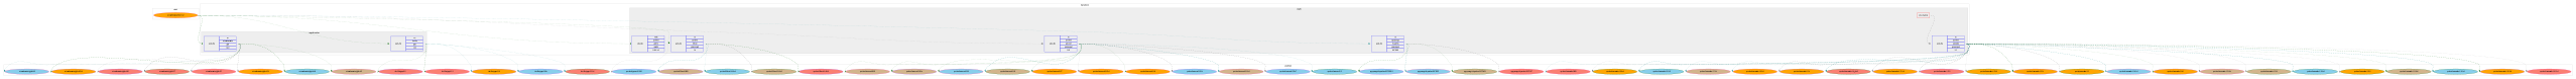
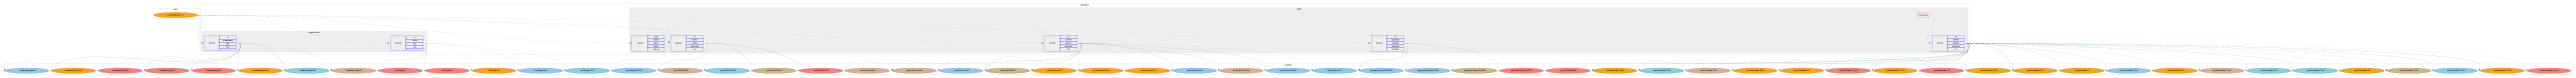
  digraph {
    compound=true
    concentrate=true
    fontname="Liberation Serif"
    fontsize=10
    newrank=true
    rankdir=TB
    ranksep=1.5
    node [color=deeppink fillcolor=orange fontname="Liberation Serif" fontsize=10 style=filled]
    edge [arrowhead=diamond color=gray40 fontname="Liberation Serif" headport=w style=dotted tailport=e weight=100]
    n1 [label="sci-mathematics/4ti2-1.6.2" width=4]
    n2 [color=blue label=<<TABLE BORDER="0" CELLBORDER="1" CELLSPACING="0" CELLPADDING="4" WIDTH="220"><TR><TD ROWSPAN="6" CELLPADDING="30">pack_dep</TD></TR><TR><TD WIDTH="110">no</TD></TR><TR><TD>sys-devel</TD></TR><TR><TD>automake</TD></TR><TR><TD>greaterequal</TD></TR><TR><TD>1.15</TD></TR></TABLE>> shape=none fillcolor="" style=""]
    n3 [color=red label=<<TABLE BORDER="0" CELLBORDER="1" CELLSPACING="0" CELLPADDING="4"><TR><TD CELLPADDING="10">any_of_group</TD></TR></TABLE>> shape=none fillcolor="" style=""]
    n4 [color=blue label=<<TABLE BORDER="0" CELLBORDER="1" CELLSPACING="0" CELLPADDING="4" WIDTH="220"><TR><TD ROWSPAN="6" CELLPADDING="30">pack_dep</TD></TR><TR><TD WIDTH="110">no</TD></TR><TR><TD>app-portage</TD></TR><TR><TD>elt-patches</TD></TR><TR><TD>greaterequal</TD></TR><TR><TD>20170422</TD></TR></TABLE>> shape=none fillcolor="" style=""]
    n5 [color=blue label=<<TABLE BORDER="0" CELLBORDER="1" CELLSPACING="0" CELLPADDING="4" WIDTH="220"><TR><TD ROWSPAN="6" CELLPADDING="30">pack_dep</TD></TR><TR><TD WIDTH="110">no</TD></TR><TR><TD>sys-devel</TD></TR><TR><TD>autoconf</TD></TR><TR><TD>greaterequal</TD></TR><TR><TD>2.69</TD></TR></TABLE>> shape=none fillcolor="" style=""]
    n6 [color=blue label=<<TABLE BORDER="0" CELLBORDER="1" CELLSPACING="0" CELLPADDING="4" WIDTH="220"><TR><TD ROWSPAN="6" CELLPADDING="30">pack_dep</TD></TR><TR><TD WIDTH="110">no</TD></TR><TR><TD>sys-devel</TD></TR><TR><TD>libtool</TD></TR><TR><TD>greaterequal</TD></TR><TR><TD>2.4</TD></TR></TABLE>> shape=none fillcolor="" style=""]
    n7 [color=blue label=<<TABLE BORDER="0" CELLBORDER="1" CELLSPACING="0" CELLPADDING="4" WIDTH="220"><TR><TD ROWSPAN="6" CELLPADDING="30">pack_dep</TD></TR><TR><TD WIDTH="110">weak</TD></TR><TR><TD>sys-devel</TD></TR><TR><TD>gettext</TD></TR><TR><TD>smaller</TD></TR><TR><TD>0.18.1.1-r3</TD></TR></TABLE>> shape=none fillcolor="" style=""]
    n8 [color=blue label=<<TABLE BORDER="0" CELLBORDER="1" CELLSPACING="0" CELLPADDING="4" WIDTH="220"><TR><TD ROWSPAN="6" CELLPADDING="30">pack_dep</TD></TR><TR><TD WIDTH="110">no</TD></TR><TR><TD>dev-libs</TD></TR><TR><TD>gmp</TD></TR><TR><TD>none</TD></TR><TR><TD></TD></TR></TABLE>> shape=none fillcolor="" style=""]
    n9 [color=blue label=<<TABLE BORDER="0" CELLBORDER="1" CELLSPACING="0" CELLPADDING="4" WIDTH="220"><TR><TD ROWSPAN="6" CELLPADDING="30">pack_dep</TD></TR><TR><TD WIDTH="110">no</TD></TR><TR><TD>sci-mathematics</TD></TR><TR><TD>glpk</TD></TR><TR><TD>none</TD></TR><TR><TD></TD></TR></TABLE>> shape=none fillcolor="" style=""]
    n10 [fillcolor=salmon label="sys-devel/automake-1.10.3-r1" width=4]
    n11 [color=purple label="sys-devel/automake-1.10.3-r2" width=4]
    n12 [color=darkgreen fillcolor=skyblue label="sys-devel/automake-1.11.6-r1" width=4]
    n13 [color=darkgreen fillcolor=tan label="sys-devel/automake-1.11.6-r2" width=4]
    n14 [color=darkgreen label="sys-devel/automake-1.12.6" width=4]
    n15 [color=darkgreen fillcolor=skyblue label="sys-devel/automake-1.12.6-r1" width=4]
-   n16 [color=darkgreen fillcolor=tan label="sys-devel/automake-1.13.4" width=4]
+   n16 [color=darkgreen fillcolor=skyblue label="sys-devel/automake-1.13.4" width=4]
    n17 [fillcolor=tan label="sys-devel/automake-1.13.4-r1" width=4]
    n18 [color=purple label="sys-devel/automake-1.14.1" width=4]
    n19 [fillcolor=skyblue label="sys-devel/automake-1.14.1-r1" width=4]
    n20 [color=darkgreen label="sys-dep/automake-1.15" width=4]
    n21 [color=purple label="sys-devel/automake-1.15-r1" width=4]
    n22 [color=darkgreen label="sys-devel/automake-1.15-r2" width=4]
    n23 [color=purple fillcolor=salmon label="sys-devel/automake-1.15.1" width=4]
    n24 [color=purple label="sys-devel/automake-1.15.1-r1" width=4]
    n25 [color=darkgreen fillcolor=salmon label="sys-devel/automake-1.4_p6-r2" width=4]
    n26 [color=purple label="sys-devel/automake-1.5-r2" width=4]
    n27 [label="sys-devel/automake-1.6.3-r2" width=4]
    n28 [fillcolor=tan label="sys-devel/automake-1.7.9-r3" width=4]
    n29 [color=darkgreen fillcolor=skyblue label="sys-devel/automake-1.8.5-r5" width=4]
    n30 [color=darkgreen label="sys-devel/automake-1.9.6-r4" width=4]
    n31 [fillcolor=salmon label="sys-devel/automake-9999" width=4]
    n32 [fillcolor=salmon label="app-portage/elt-patches-20170317" width=4]
    n33 [color=darkgreen fillcolor=tan label="app-portage/elt-patches-20170422" width=4]
    n34 [fillcolor=skyblue label="app-portage/elt-patches-20170815" width=4]
    n35 [color=purple fillcolor=skyblue label="app-portage/elt-patches-20170826.1" width=4]
    n36 [color=darkgreen fillcolor=skyblue label="sys-devel/autoconf-2.13" width=4]
    n37 [color=purple fillcolor=skyblue label="sys-devel/autoconf-2.59-r7" width=4]
    n38 [fillcolor=tan label="sys-devel/autoconf-2.61-r2" width=4]
    n39 [color=purple fillcolor=skyblue label="sys-devel/autoconf-2.63-r1" width=4]
    n40 [label="sys-devel/autoconf-2.64" width=4]
    n41 [label="sys-devel/autoconf-2.65-r1" width=4]
    n42 [label="sys-devel/autoconf-2.67" width=4]
    n43 [color=darkgreen fillcolor=tan label="sys-devel/autoconf-2.68" width=4]
    n44 [fillcolor=skyblue label="sys-devel/autoconf-2.69" width=4]
    n45 [color=purple fillcolor=tan label="sys-devel/autoconf-2.69-r4" width=4]
    n46 [fillcolor=tan label="sys-devel/autoconf-9999" width=4]
    n47 [color=purple fillcolor=salmon label="sys-devel/libtool-2.4.6-r2" width=4]
    n48 [color=darkgreen fillcolor=tan label="sys-devel/libtool-2.4.6-r3" width=4]
    n49 [color=darkgreen fillcolor=skyblue label="sys-devel/libtool-2.4.6-r4" width=4]
    n50 [color=purple fillcolor=tan label="sys-devel/libtool-9999" width=4]
    n51 [color=purple fillcolor=skyblue label="sys-devel/gettext-0.19.8.1" width=4]
-   n52 [color=darkgreen fillcolor=salmon label="dev-libs/gmp-4.3.2-r1" width=4]
+   n52 [color=darkgreen fillcolor=skyblue label="dev-libs/gmp-4.3.2-r1" width=4]
    n53 [color=purple fillcolor=skyblue label="dev-libs/gmp-6.0.0a" width=4]
    n54 [color=purple label="dev-libs/gmp-6.1.0" width=4]
    n55 [fillcolor=salmon label="dev-libs/gmp-6.1.1" width=4]
    n56 [color=purple fillcolor=salmon label="dev-libs/gmp-6.1.2" width=4]
    n57 [fillcolor=tan label="sci-mathematics/glpk-4.45" width=4]
    n58 [color=darkgreen fillcolor=skyblue label="sci-mathematics/glpk-4.48" width=4]
    n59 [label="sci-mathematics/glpk-4.54" width=4]
    n60 [fillcolor=salmon label="sci-mathematics/glpk-4.55" width=4]
    n61 [color=darkgreen fillcolor=salmon label="sci-mathematics/glpk-4.57" width=4]
    n62 [color=purple fillcolor=salmon label="sci-mathematics/glpk-4.60" width=4]
    n63 [color=purple label="sci-mathematics/glpk-4.61-r1" width=4]
    n64 [fillcolor=skyblue label="sci-mathematics/glpk-4.63" width=4]
    subgraph cluster_1 {
      color=gray
      label=<<i>ebuild</i>>
      rank=same
      n1
    }
    subgraph cluster_2 {
      color=gray
      label=<<i>dependencies</i>>
      subgraph cluster_3 {
        color=gray
        fillcolor="#eeeeee"
        label=<<i>compile</i>>
        style=filled
        subgraph sub_4 {
          color=gray
          fillcolor="#eeeeee"
          label=<<i>compile</i>>
          style=filled
          n3
          subgraph sub_5 {
            color=gray
            fillcolor="#eeeeee"
            label=<<i>compile</i>>
            style=filled
            n2
          }
        }
        subgraph sub_6 {
          color=gray
          fillcolor="#eeeeee"
          label=<<i>compile</i>>
          style=filled
          n4
        }
        subgraph sub_7 {
          color=gray
          fillcolor="#eeeeee"
          label=<<i>compile</i>>
          style=filled
          n5
        }
        subgraph sub_8 {
          color=gray
          fillcolor="#eeeeee"
          label=<<i>compile</i>>
          style=filled
          n6
        }
        subgraph sub_9 {
          color=gray
          fillcolor="#eeeeee"
          label=<<i>compile</i>>
          style=filled
          n7
        }
      }
      subgraph cluster_10 {
        color=gray
        fillcolor="#eeeeee"
        label=<<i>compile and run</i>>
        style=filled
        subgraph sub_11 {
          color=gray
          fillcolor="#eeeeee"
          label=<<i>compile and run</i>>
          style=filled
          n8
        }
        subgraph sub_12 {
          color=gray
          fillcolor="#eeeeee"
          label=<<i>compile and run</i>>
          style=filled
          n9
        }
      }
      subgraph cluster_13 {
        color=gray
        fillcolor="#eeeeee"
        label=<<i>run</i>>
        style=filled
      }
    }
    subgraph cluster_14 {
      color=gray
      label=<<i>candidates</i>>
      rank=same
      subgraph sub_15 {
        color=black
        label=<<i>candidates</i>>
        nodesep=1
        rank=same
        n10
        n11
        n12
        n13
        n14
        n15
        n16
        n17
        n18
        n19
        n20
        n21
        n22
        n23
        n24
        n25
        n26
        n27
        n28
        n29
        n30
        n31
      }
      subgraph sub_16 {
        color=black
        label=<<i>candidates</i>>
        nodesep=1
        rank=same
        n32
        n33
        n34
        n35
      }
      subgraph sub_17 {
        color=black
        label=<<i>candidates</i>>
        nodesep=1
        rank=same
        n36
        n37
        n38
        n39
        n40
        n41
        n42
        n43
        n44
        n45
        n46
      }
      subgraph sub_18 {
        color=black
        label=<<i>candidates</i>>
        nodesep=1
        rank=same
        n47
        n48
        n49
        n50
      }
      subgraph sub_19 {
        color=black
        label=<<i>candidates</i>>
        nodesep=1
        rank=same
        n51
      }
      subgraph sub_20 {
        color=black
        label=<<i>candidates</i>>
        nodesep=1
        rank=same
        n52
        n53
        n54
        n55
        n56
      }
      subgraph sub_21 {
        color=black
        label=<<i>candidates</i>>
        nodesep=1
        rank=same
        n57
        n58
        n59
        n60
        n61
        n62
        n63
        n64
      }
    }
    n1 -> n4 [arrowhead=vee color=teal weight=20]
    n1 -> n5 [weight=20]
    n1 -> n6 [color=darkgreen weight=20]
    n1 -> n7 [arrowhead=tee color=darkgreen weight=20]
    n1 -> n8 [arrowhead=vee color=darkgreen weight=20]
    n1 -> n9 [arrowhead=tee color=darkgreen style=dashed weight=20]
    n2 -> n10
    n2 -> n11 [color=darkgreen style=dashed]
    n2 -> n12 [color=teal style=dashed]
    n2 -> n13 [color=darkgreen]
    n2 -> n14 [arrowhead=tee]
    n2 -> n15 [arrowhead=vee color=teal style=dashed]
    n2 -> n16 [arrowhead=vee]
    n2 -> n17
    n2 -> n18 [arrowhead=tee color=darkgreen]
    n2 -> n19 [arrowhead=vee color=teal style=dashed]
    n2 -> n20 [arrowhead=tee style=dashed]
    n2 -> n21 [color=darkgreen style=dashed]
    n2 -> n22 [arrowhead=vee]
    n2 -> n23 [arrowhead=tee style=dashed]
    n2 -> n24 [arrowhead=vee style=dashed]
    n2 -> n25 [color=teal style=dashed]
    n2 -> n26 [arrowhead=vee style=dashed]
    n2 -> n27 [arrowhead=vee color=teal]
    n2 -> n28 [arrowhead=vee color=teal]
    n2 -> n29 [color=teal style=dashed]
    n2 -> n30
    n2 -> n31 [arrowhead=tee color=teal]
    n3 -> n2 [arrowhead=vee style=dashed weight=20]
    n4 -> n32 [arrowhead=tee style=dashed]
    n4 -> n33 [arrowhead=vee color=darkgreen]
    n4 -> n34 [arrowhead=vee color=teal style=dashed]
    n4 -> n35 [color=darkgreen style=dashed]
    n5 -> n36 [color=teal]
    n5 -> n37 [style=dashed]
    n5 -> n38 [color=teal style=dashed]
    n5 -> n39 [style=dashed]
    n5 -> n40 [arrowhead=tee color=darkgreen]
    n5 -> n41
    n5 -> n42 [color=darkgreen]
    n5 -> n43 [arrowhead=vee color=teal style=dashed]
    n5 -> n44 [arrowhead=vee color=darkgreen]
    n5 -> n45 [color=darkgreen]
    n5 -> n46 [arrowhead=tee color=darkgreen]
    n6 -> n47 [arrowhead=tee color=darkgreen style=dashed]
    n6 -> n48 [arrowhead=tee style=dashed]
    n6 -> n49 [color=teal]
    n6 -> n50 [color=teal style=dashed]
    n7 -> n51 [arrowhead=tee]
    n8 -> n52 [color=teal]
    n8 -> n53 [color=teal]
    n8 -> n54 [arrowhead=vee color=teal]
    n8 -> n55 [arrowhead=tee color=darkgreen style=dashed]
    n8 -> n56 [arrowhead=tee color=darkgreen]
    n9 -> n57 [color=darkgreen]
    n9 -> n58 [arrowhead=vee color=darkgreen style=dashed]
    n9 -> n59 [arrowhead=vee style=dashed]
    n9 -> n60 [arrowhead=vee style=dashed]
    n9 -> n61 [style=dashed]
    n9 -> n62 [arrowhead=tee]
    n9 -> n63 [arrowhead=tee color=darkgreen style=dashed]
    n9 -> n64 [color=teal]
  }
